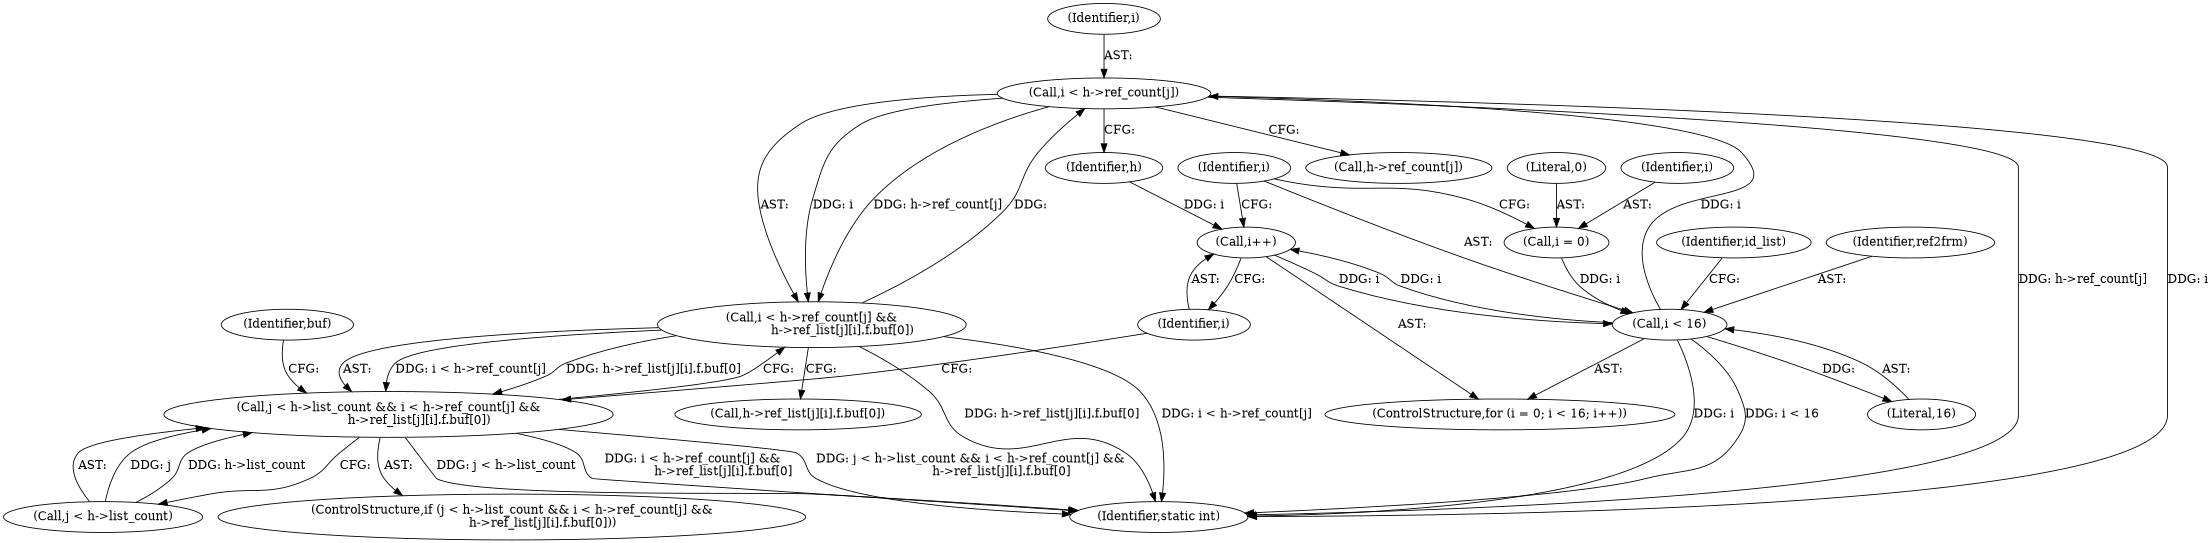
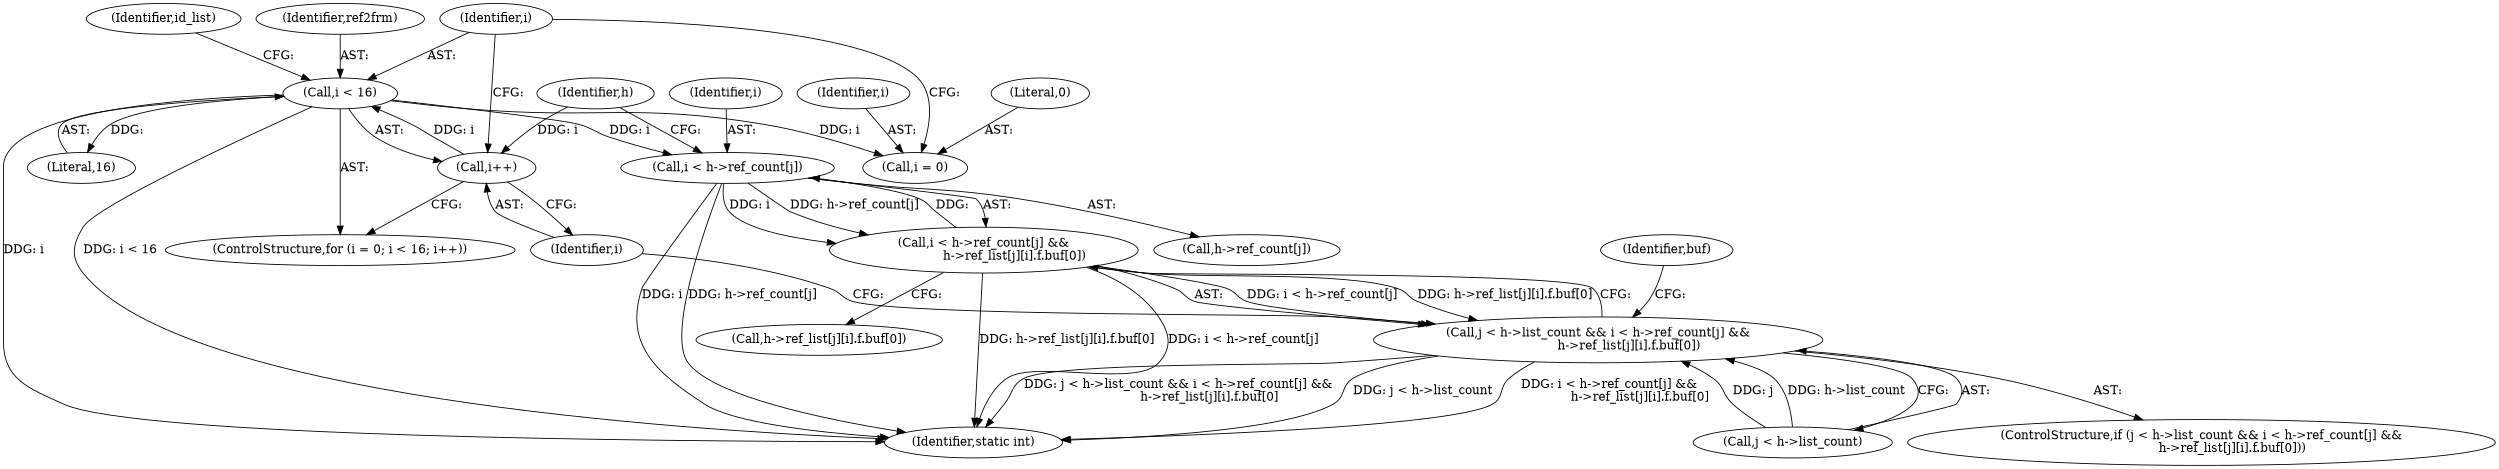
  digraph {
    n1 [label="(Call,i < h->ref_count[j])"]
    n2 [label="(Call,i < h->ref_count[j] &&\n                h->ref_list[j][i].f.buf[0])"]
    n3 [label="(Call,h->ref_count[j])"]
    n4 [label="(Identifier,static int)"]
    n5 [label="(Call,i++)"]
    n6 [label="(Call,i < 16)"]
    n7 [label="(ControlStructure,for (i = 0; i < 16; i++))"]
    n8 [label="(Identifier,i)"]
    n9 [label="(Call,j < h->list_count && i < h->ref_count[j] &&\n                h->ref_list[j][i].f.buf[0])"]
    n10 [label="(Call,h->ref_list[j][i].f.buf[0])"]
    n11 [label="(Literal,16)"]
    n12 [label="(Call,i = 0)"]
    n13 [label="(Literal,0)"]
    n14 [label="(Call,j < h->list_count)"]
    n15 [label="(ControlStructure,if (j < h->list_count && i < h->ref_count[j] &&\n                h->ref_list[j][i].f.buf[0]))"]
    n16 [label="(Identifier,i)"]
    n17 [label="(Identifier,i)"]
    n18 [label="(Identifier,i)"]
    n19 [label="(Identifier,id_list)"]
    n20 [label="(Identifier,buf)"]
    n21 [label="(Identifier,h)"]
    n22 [label="(Identifier,ref2frm)"]
    n1 -> n2 [label="AST: "]
    n1 -> n2 [label="DDG: i"]
    n1 -> n2 [label="DDG: h->ref_count[j]"]
-   n1 -> n3 [label="CFG: "]
+   n1 -> n3 [label="AST: "]
    n1 -> n4 [label="DDG: h->ref_count[j]"]
    n1 -> n4 [label="DDG: i"]
    n2 -> n1 [label="DDG: "]
    n2 -> n4 [label="DDG: h->ref_list[j][i].f.buf[0]"]
    n2 -> n4 [label="DDG: i < h->ref_count[j]"]
    n2 -> n9 [label="AST: "]
    n2 -> n9 [label="DDG: i < h->ref_count[j]"]
    n2 -> n9 [label="DDG: h->ref_list[j][i].f.buf[0]"]
    n2 -> n10 [label="CFG: "]
    n5 -> n6 [label="DDG: i"]
-   n5 -> n7 [label="AST: "]
+   n5 -> n7 [label="CFG: "]
    n5 -> n8 [label="CFG: "]
    n6 -> n1 [label="DDG: i"]
    n6 -> n4 [label="DDG: i"]
    n6 -> n4 [label="DDG: i < 16"]
-   n6 -> n5 [label="DDG: i"]
+   n6 -> n5 [label="AST: "]
    n6 -> n7 [label="AST: "]
    n6 -> n11 [label="DDG: "]
    n8 -> n5 [label="AST: "]
    n8 -> n9 [label="CFG: "]
    n9 -> n2 [label="CFG: "]
    n9 -> n4 [label="DDG: j < h->list_count && i < h->ref_count[j] &&\n                h->ref_list[j][i].f.buf[0]"]
    n9 -> n4 [label="DDG: j < h->list_count"]
    n9 -> n4 [label="DDG: i < h->ref_count[j] &&\n                h->ref_list[j][i].f.buf[0]"]
    n9 -> n14 [label="CFG: "]
    n9 -> n15 [label="AST: "]
    n11 -> n6 [label="AST: "]
-   n12 -> n6 [label="DDG: i"]
+   n6 -> n12 [label="DDG: i"]
    n13 -> n12 [label="AST: "]
    n14 -> n9 [label="AST: "]
    n14 -> n9 [label="DDG: j"]
    n14 -> n9 [label="DDG: h->list_count"]
    n16 -> n5 [label="CFG: "]
    n16 -> n6 [label="AST: "]
    n16 -> n12 [label="CFG: "]
    n17 -> n1 [label="AST: "]
    n18 -> n12 [label="AST: "]
    n19 -> n6 [label="CFG: "]
    n20 -> n9 [label="CFG: "]
-   n1 -> n21 [label="CFG: "]
+   n21 -> n1 [label="CFG: "]
    n21 -> n5 [label="DDG: i"]
    n22 -> n6 [label="AST: "]
  }
